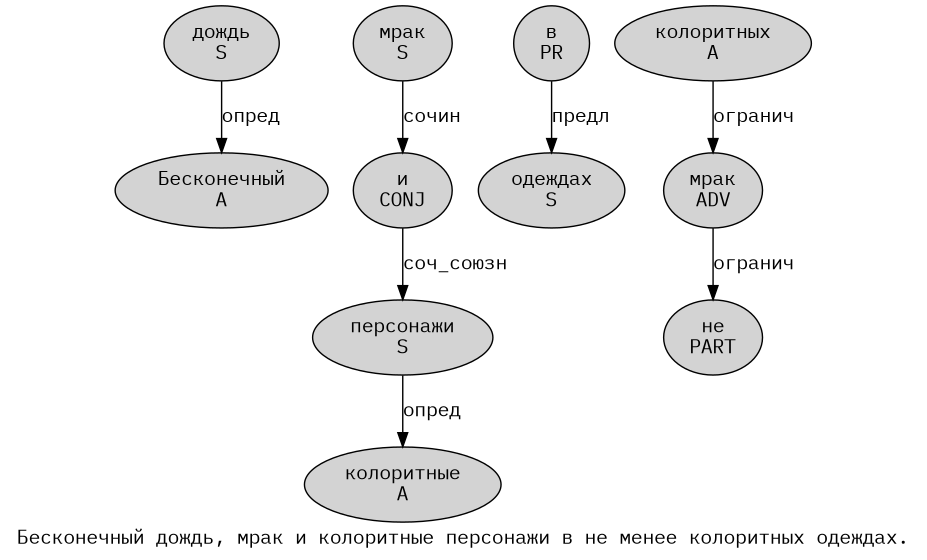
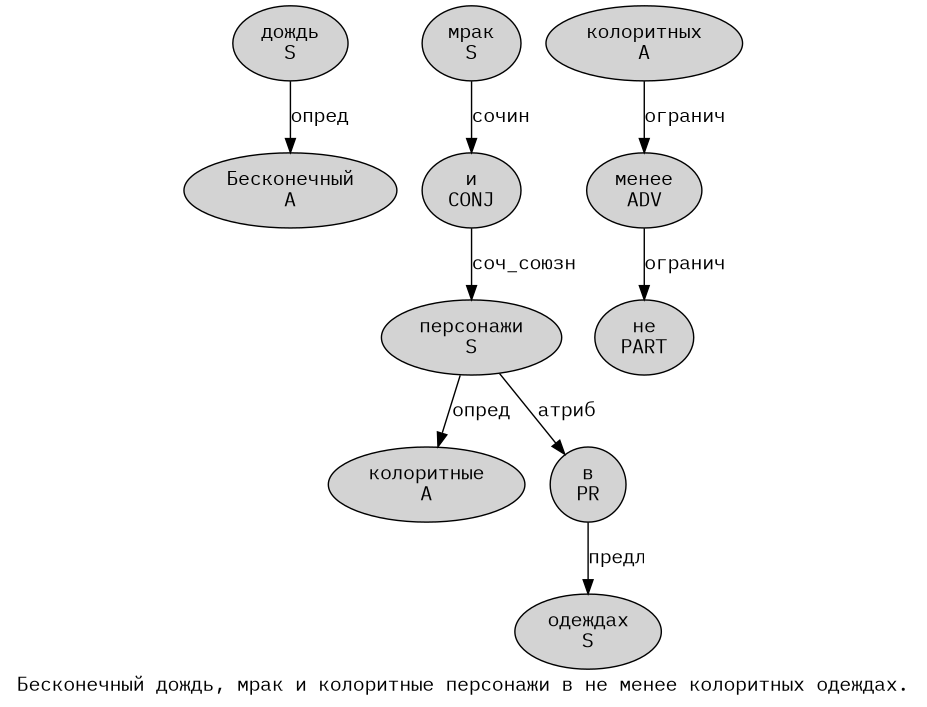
  digraph {
    fontname="IBM Plex Mono"
    label="Бесконечный дождь, мрак и колоритные персонажи в не менее колоритных одеждах."
    node [fillcolor=lightgray fontname="IBM Plex Mono" penwidth=1 shape=ellipse style=filled]
    edge [fontname="IBM Plex Mono"]
    n1 [label="Бесконечный\nA"]
    n2 [label="дождь\nS"]
    n3 [label="мрак\nS"]
    n4 [label="и\nCONJ"]
    n5 [label="персонажи\nS"]
    n6 [label="колоритные\nA"]
    n7 [label="в\nPR"]
    n8 [label="одеждах\nS"]
    n9 [label="не\nPART"]
-   n10 [label="мрак\nADV"]
+   n10 [label="менее\nADV"]
    n11 [label="колоритных\nA"]
    n2 -> n1 [label="опред"]
    n3 -> n4 [label="сочин"]
    n4 -> n5 [label="соч_союзн"]
    n5 -> n6 [label="опред"]
+   n5 -> n7 [label="атриб"]
    n7 -> n8 [label="предл"]
    n10 -> n9 [label="огранич"]
    n11 -> n10 [label="огранич"]
  }
